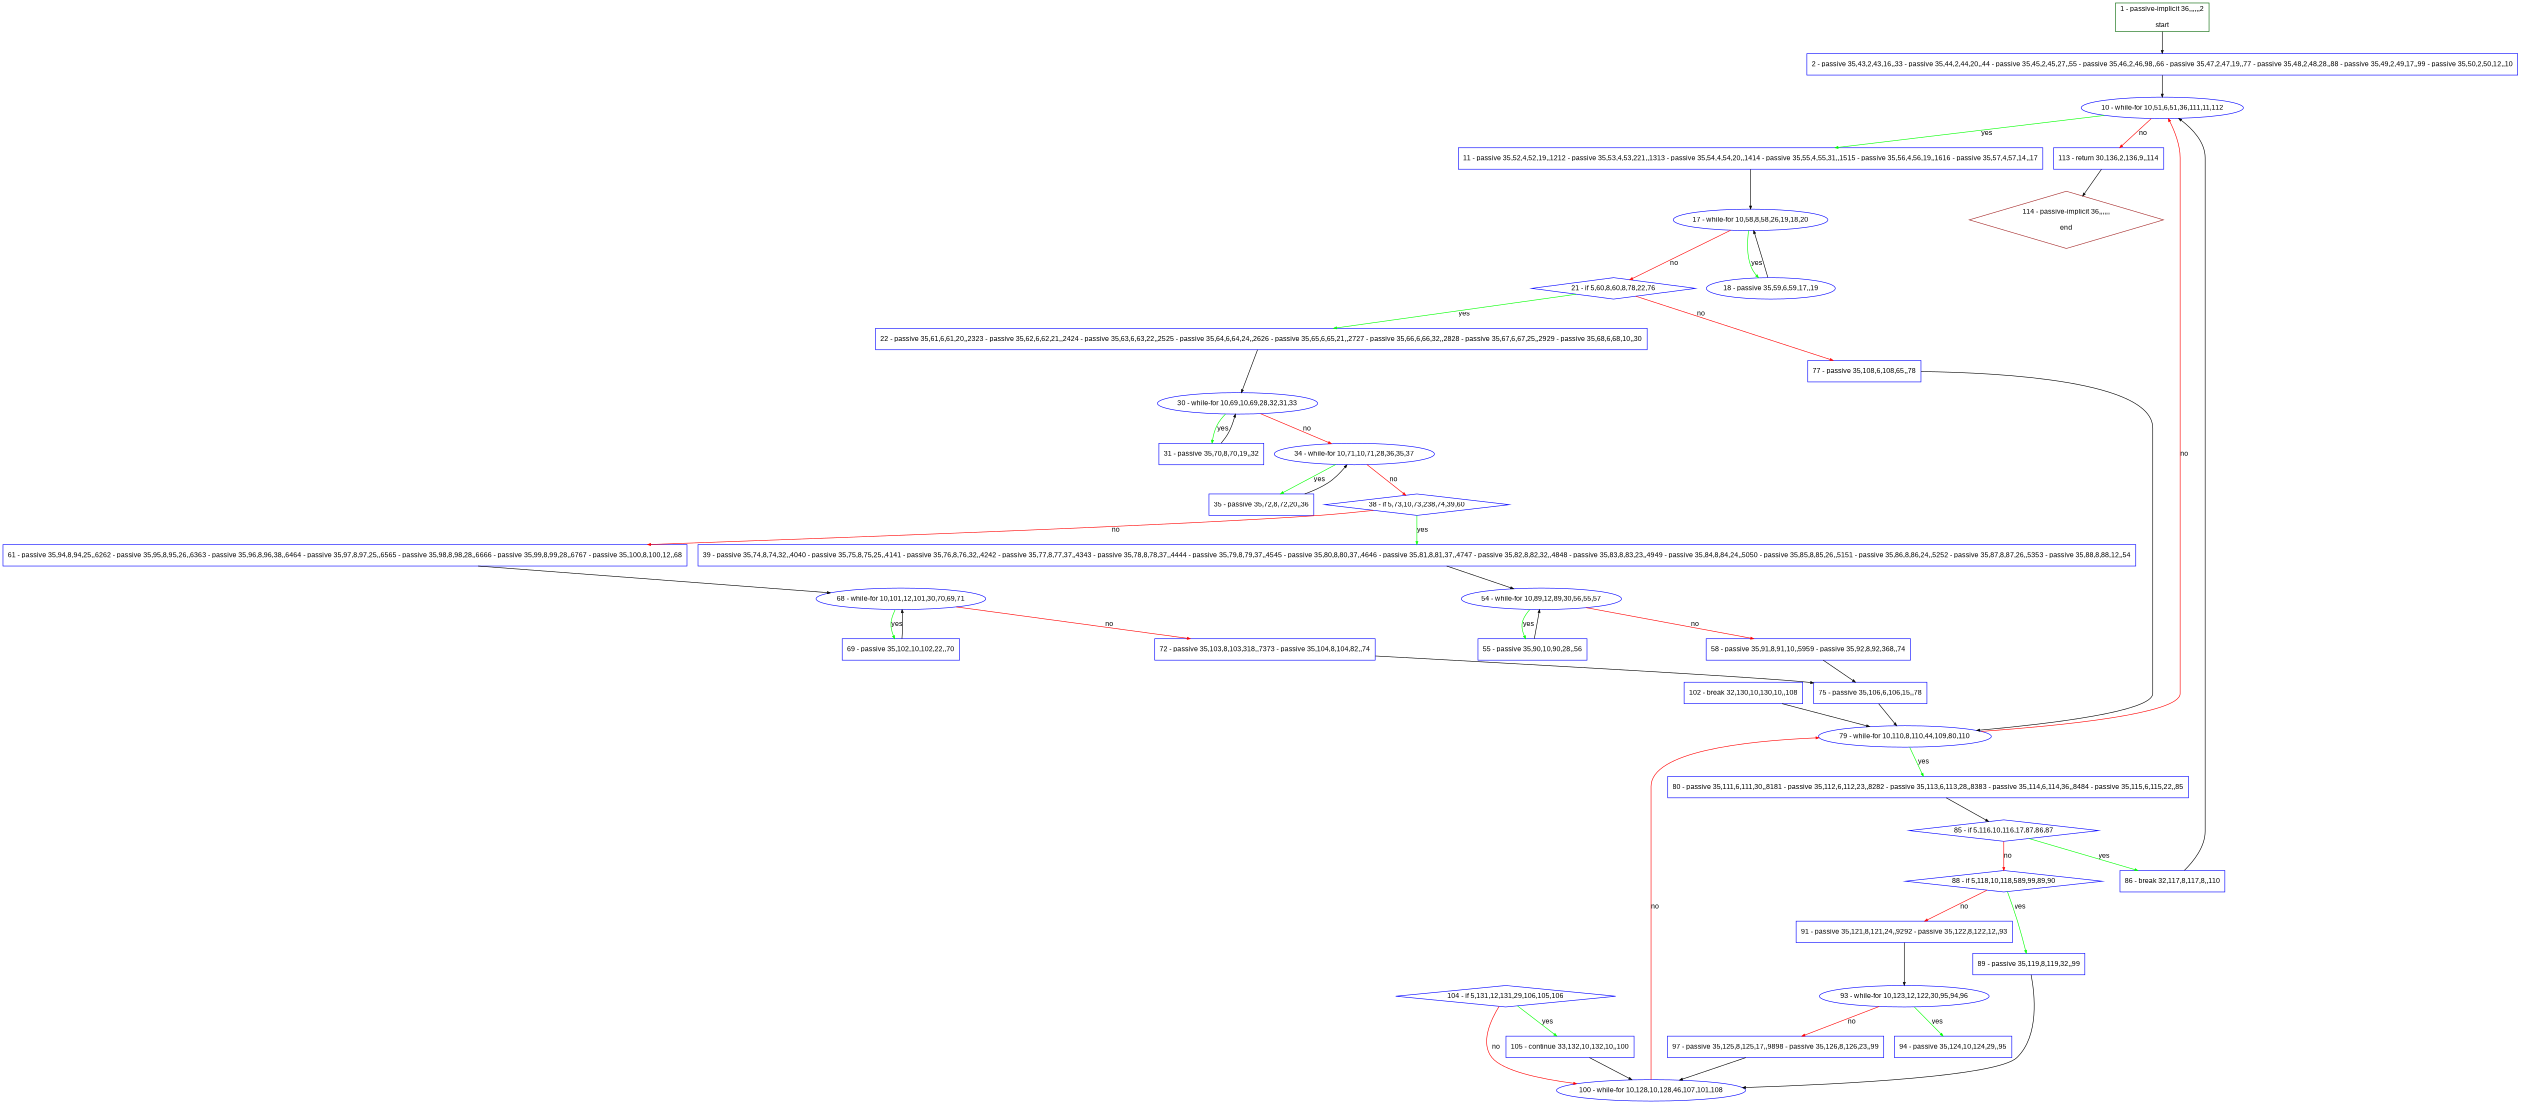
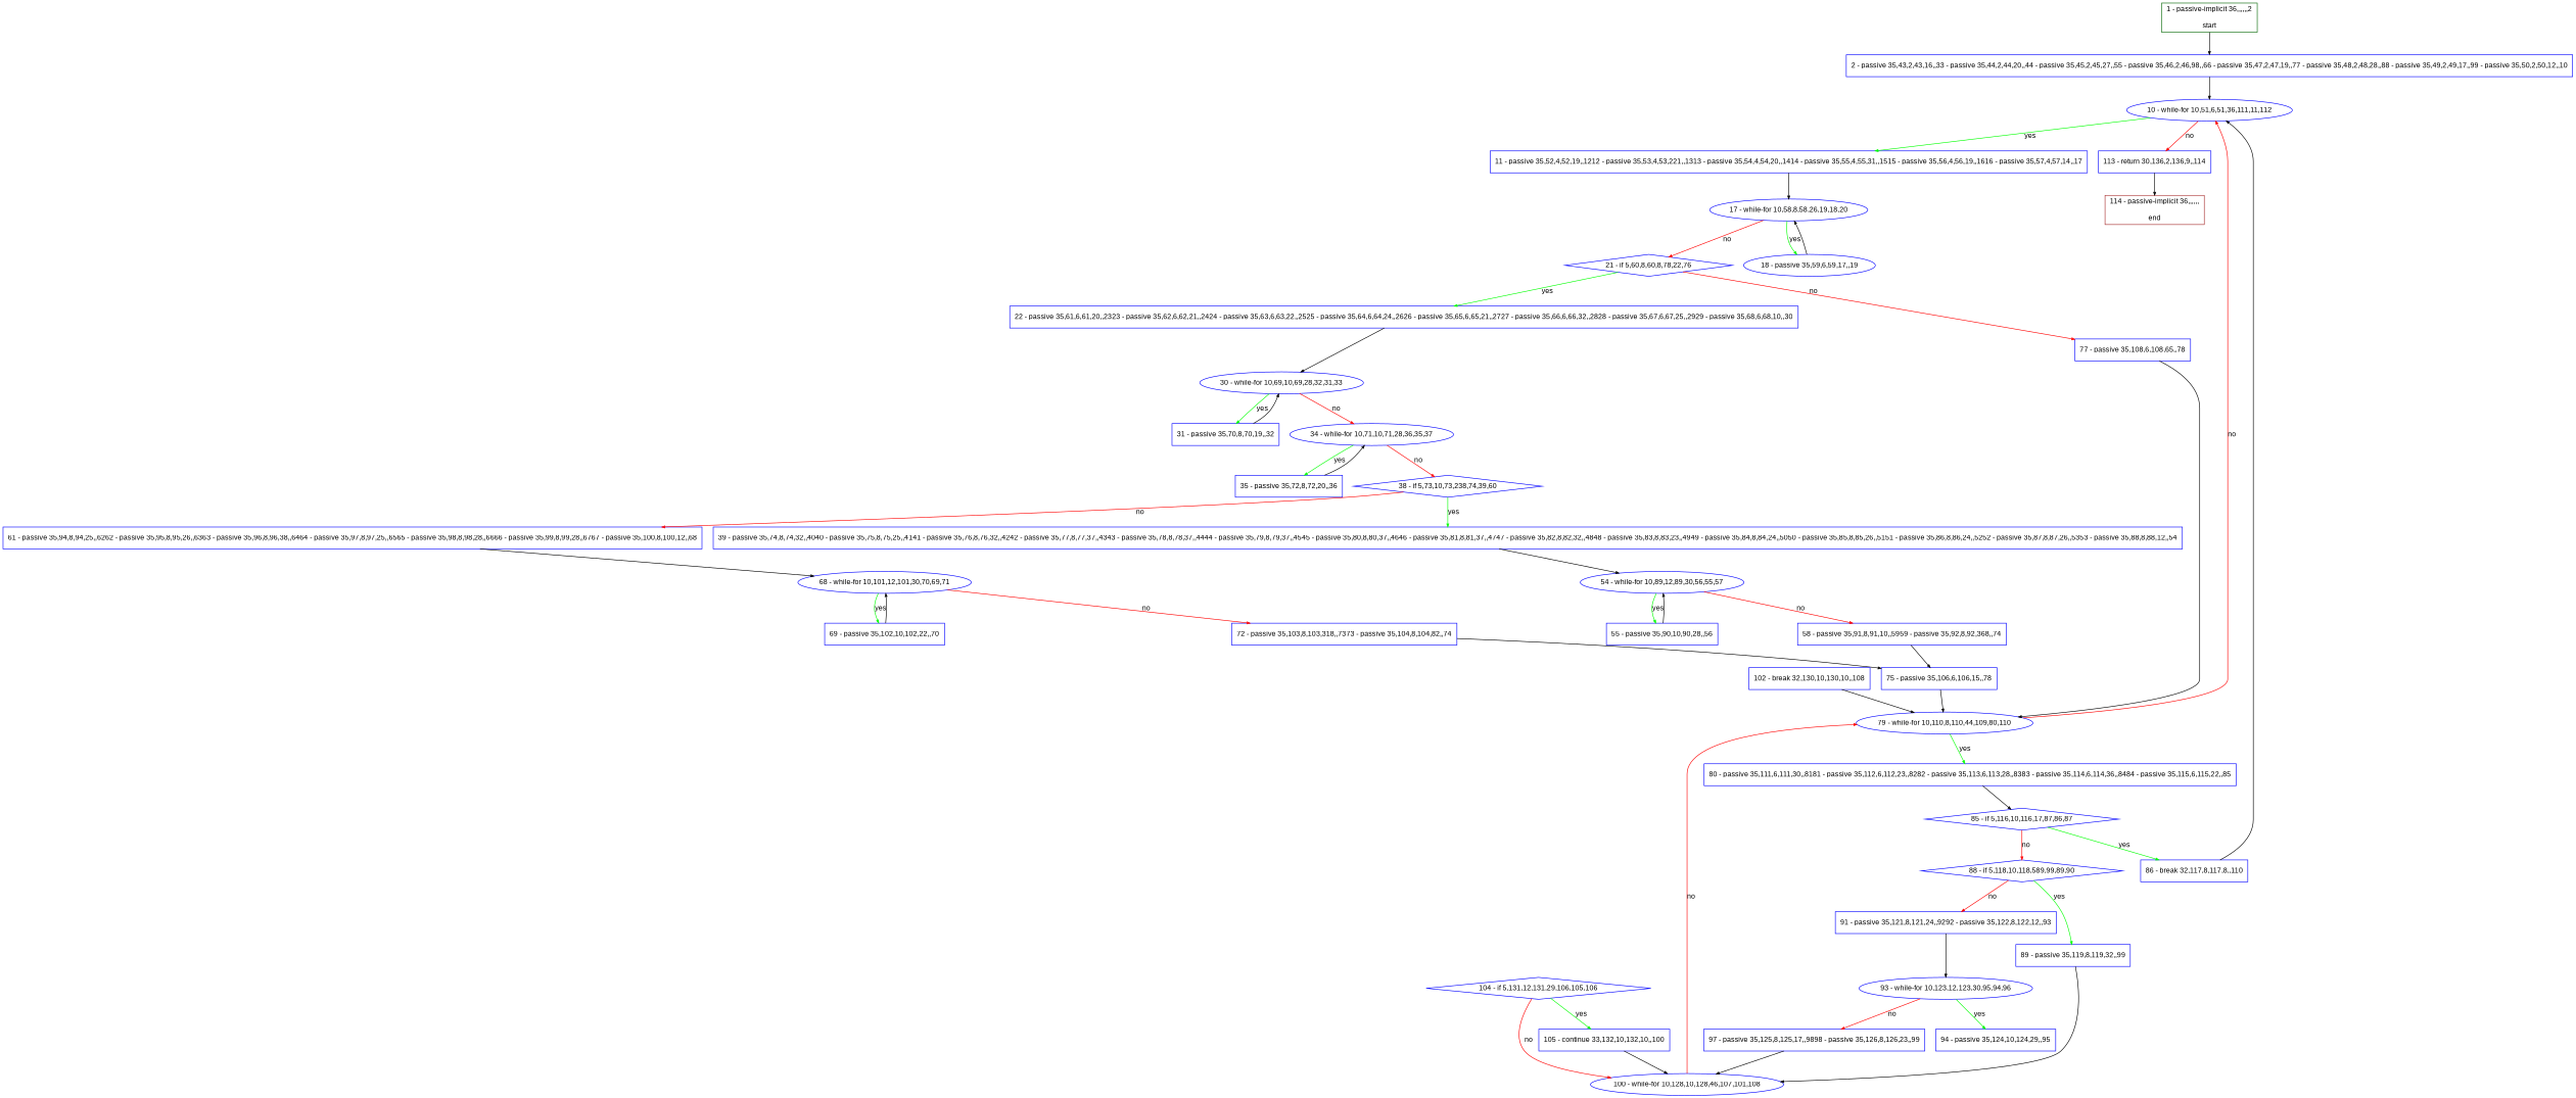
  digraph {
    bgcolor=white
    compound=true
    fillcolor="#FFFFCC"
    fontname=Arial
    fontsize=12
    pack=true
    packmode=clust
    style="rounded,filled"
    node [color="#0000ff" compound=true fillcolor="#ffffff" fixedsize=false fontname=Arial fontsize=12 node_initialized=no shape=box style=filled]
    edge [arrowhead=normal arrowsize=0.5 arrowtail=none color="#000000" compound=true dir=forward fontcolor=black fontname=Arial fontsize=12]
    n1 [label="2 - passive 35,43,2,43,16,,33 - passive 35,44,2,44,20,,44 - passive 35,45,2,45,27,,55 - passive 35,46,2,46,98,,66 - passive 35,47,2,47,19,,77 - passive 35,48,2,48,28,,88 - passive 35,49,2,49,17,,99 - passive 35,50,2,50,12,,10"]
    n2 [label="10 - while-for 10,51,6,51,36,111,11,112" shape=oval]
    n3 [label="11 - passive 35,52,4,52,19,,1212 - passive 35,53,4,53,221,,1313 - passive 35,54,4,54,20,,1414 - passive 35,55,4,55,31,,1515 - passive 35,56,4,56,19,,1616 - passive 35,57,4,57,14,,17"]
    n4 [label="113 - return 30,136,2,136,9,,114"]
    n5 [color="#006400" label="1 - passive-implicit 36,,,,,,2\n\nstart"]
    n6 [label="17 - while-for 10,58,8,58,26,19,18,20" shape=oval]
-   n7 [color="#a52a2a" label="114 - passive-implicit 36,,,,,,\n\nend" shape=diamond]
+   n7 [color="#a52a2a" label="114 - passive-implicit 36,,,,,,\n\nend"]
    n8 [label="18 - passive 35,59,6,59,17,,19" shape=ellipse]
    n9 [label="21 - if 5,60,8,60,8,78,22,76" shape=diamond]
    n10 [label="22 - passive 35,61,6,61,20,,2323 - passive 35,62,6,62,21,,2424 - passive 35,63,6,63,22,,2525 - passive 35,64,6,64,24,,2626 - passive 35,65,6,65,21,,2727 - passive 35,66,6,66,32,,2828 - passive 35,67,6,67,25,,2929 - passive 35,68,6,68,10,,30"]
    n11 [label="77 - passive 35,108,6,108,65,,78"]
    n12 [label="30 - while-for 10,69,10,69,28,32,31,33" shape=oval]
    n13 [label="79 - while-for 10,110,8,110,44,109,80,110" shape=oval]
    n14 [label="31 - passive 35,70,8,70,19,,32"]
    n15 [label="34 - while-for 10,71,10,71,28,36,35,37" shape=oval]
    n16 [label="80 - passive 35,111,6,111,30,,8181 - passive 35,112,6,112,23,,8282 - passive 35,113,6,113,28,,8383 - passive 35,114,6,114,36,,8484 - passive 35,115,6,115,22,,85"]
    n17 [label="35 - passive 35,72,8,72,20,,36"]
    n18 [label="38 - if 5,73,10,73,238,74,39,60" shape=diamond]
    n19 [label="39 - passive 35,74,8,74,32,,4040 - passive 35,75,8,75,25,,4141 - passive 35,76,8,76,32,,4242 - passive 35,77,8,77,37,,4343 - passive 35,78,8,78,37,,4444 - passive 35,79,8,79,37,,4545 - passive 35,80,8,80,37,,4646 - passive 35,81,8,81,37,,4747 - passive 35,82,8,82,32,,4848 - passive 35,83,8,83,23,,4949 - passive 35,84,8,84,24,,5050 - passive 35,85,8,85,26,,5151 - passive 35,86,8,86,24,,5252 - passive 35,87,8,87,26,,5353 - passive 35,88,8,88,12,,54"]
    n20 [label="61 - passive 35,94,8,94,25,,6262 - passive 35,95,8,95,26,,6363 - passive 35,96,8,96,38,,6464 - passive 35,97,8,97,25,,6565 - passive 35,98,8,98,28,,6666 - passive 35,99,8,99,28,,6767 - passive 35,100,8,100,12,,68"]
    n21 [label="54 - while-for 10,89,12,89,30,56,55,57" shape=oval]
    n22 [label="68 - while-for 10,101,12,101,30,70,69,71" shape=oval]
    n23 [label="55 - passive 35,90,10,90,28,,56"]
    n24 [label="58 - passive 35,91,8,91,10,,5959 - passive 35,92,8,92,368,,74"]
    n25 [label="69 - passive 35,102,10,102,22,,70"]
    n26 [label="72 - passive 35,103,8,103,318,,7373 - passive 35,104,8,104,82,,74"]
    n27 [label="75 - passive 35,106,6,106,15,,78"]
    n28 [label="85 - if 5,116,10,116,17,87,86,87" shape=diamond]
    n29 [label="86 - break 32,117,8,117,8,,110"]
    n30 [label="88 - if 5,118,10,118,589,99,89,90" shape=diamond]
    n31 [label="89 - passive 35,119,8,119,32,,99"]
    n32 [label="91 - passive 35,121,8,121,24,,9292 - passive 35,122,8,122,12,,93"]
    n33 [label="100 - while-for 10,128,10,128,46,107,101,108" shape=oval]
-   n34 [label="93 - while-for 10,123,12,122,30,95,94,96" shape=oval]
+   n34 [label="93 - while-for 10,123,12,123,30,95,94,96" shape=oval]
    n35 [label="94 - passive 35,124,10,124,29,,95"]
    n36 [label="97 - passive 35,125,8,125,17,,9898 - passive 35,126,8,126,23,,99"]
    n37 [label="102 - break 32,130,10,130,10,,108"]
    n38 [label="104 - if 5,131,12,131,29,106,105,106" shape=diamond]
    n39 [label="105 - continue 33,132,10,132,10,,100"]
    n1 -> n2
    n2 -> n3 [color="#00ff00" label=yes]
    n2 -> n4 [color="#ff0000" label=no]
    n3 -> n6
    n4 -> n7
    n5 -> n1
    n6 -> n8 [color="#00ff00" label=yes]
    n6 -> n9 [color="#ff0000" label=no]
    n8 -> n6
    n9 -> n10 [color="#00ff00" label=yes]
    n9 -> n11 [color="#ff0000" label=no]
    n10 -> n12
    n11 -> n13
    n12 -> n14 [color="#00ff00" label=yes]
    n12 -> n15 [color="#ff0000" label=no]
    n13 -> n2 [color="#ff0000" label=no]
    n13 -> n16 [color="#00ff00" label=yes]
    n14 -> n12
    n15 -> n17 [color="#00ff00" label=yes]
    n15 -> n18 [color="#ff0000" label=no]
    n16 -> n28
    n17 -> n15
    n18 -> n19 [color="#00ff00" label=yes]
    n18 -> n20 [color="#ff0000" label=no]
    n19 -> n21
    n20 -> n22
    n21 -> n23 [color="#00ff00" label=yes]
    n21 -> n24 [color="#ff0000" label=no]
    n22 -> n25 [color="#00ff00" label=yes]
    n22 -> n26 [color="#ff0000" label=no]
    n23 -> n21
    n24 -> n27
    n25 -> n22
    n26 -> n27
    n27 -> n13
    n28 -> n29 [color="#00ff00" label=yes]
    n28 -> n30 [color="#ff0000" label=no]
    n29 -> n2
    n30 -> n31 [color="#00ff00" label=yes]
    n30 -> n32 [color="#ff0000" label=no]
    n31 -> n33
    n32 -> n34
    n33 -> n13 [color="#ff0000" label=no]
    n34 -> n35 [color="#00ff00" label=yes]
    n34 -> n36 [color="#ff0000" label=no]
    n36 -> n33
    n37 -> n13
    n38 -> n33 [color="#ff0000" label=no]
    n38 -> n39 [color="#00ff00" label=yes]
    n39 -> n33
  }
